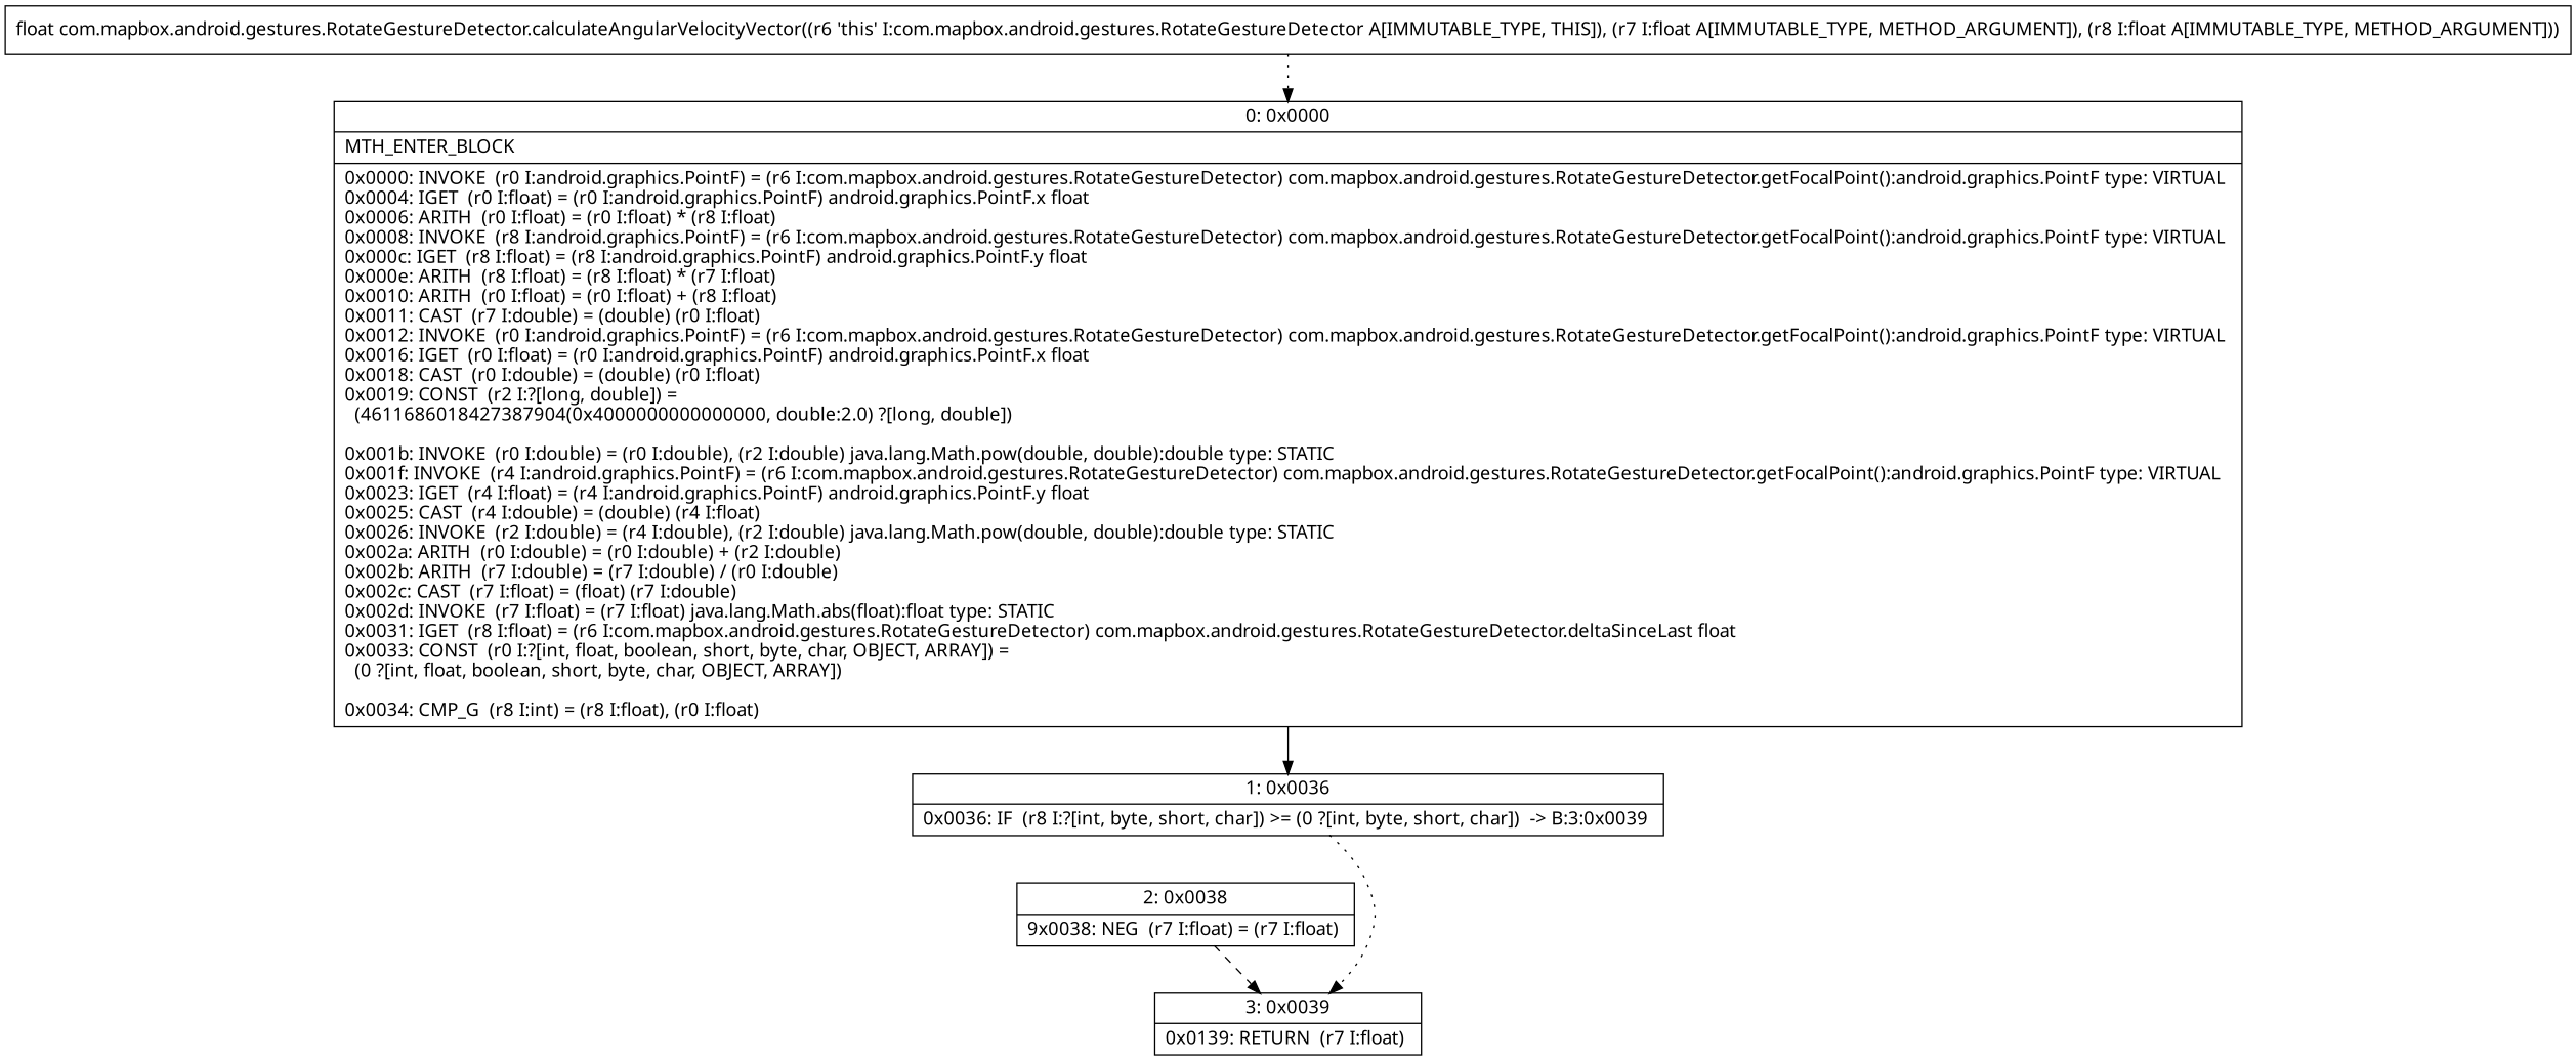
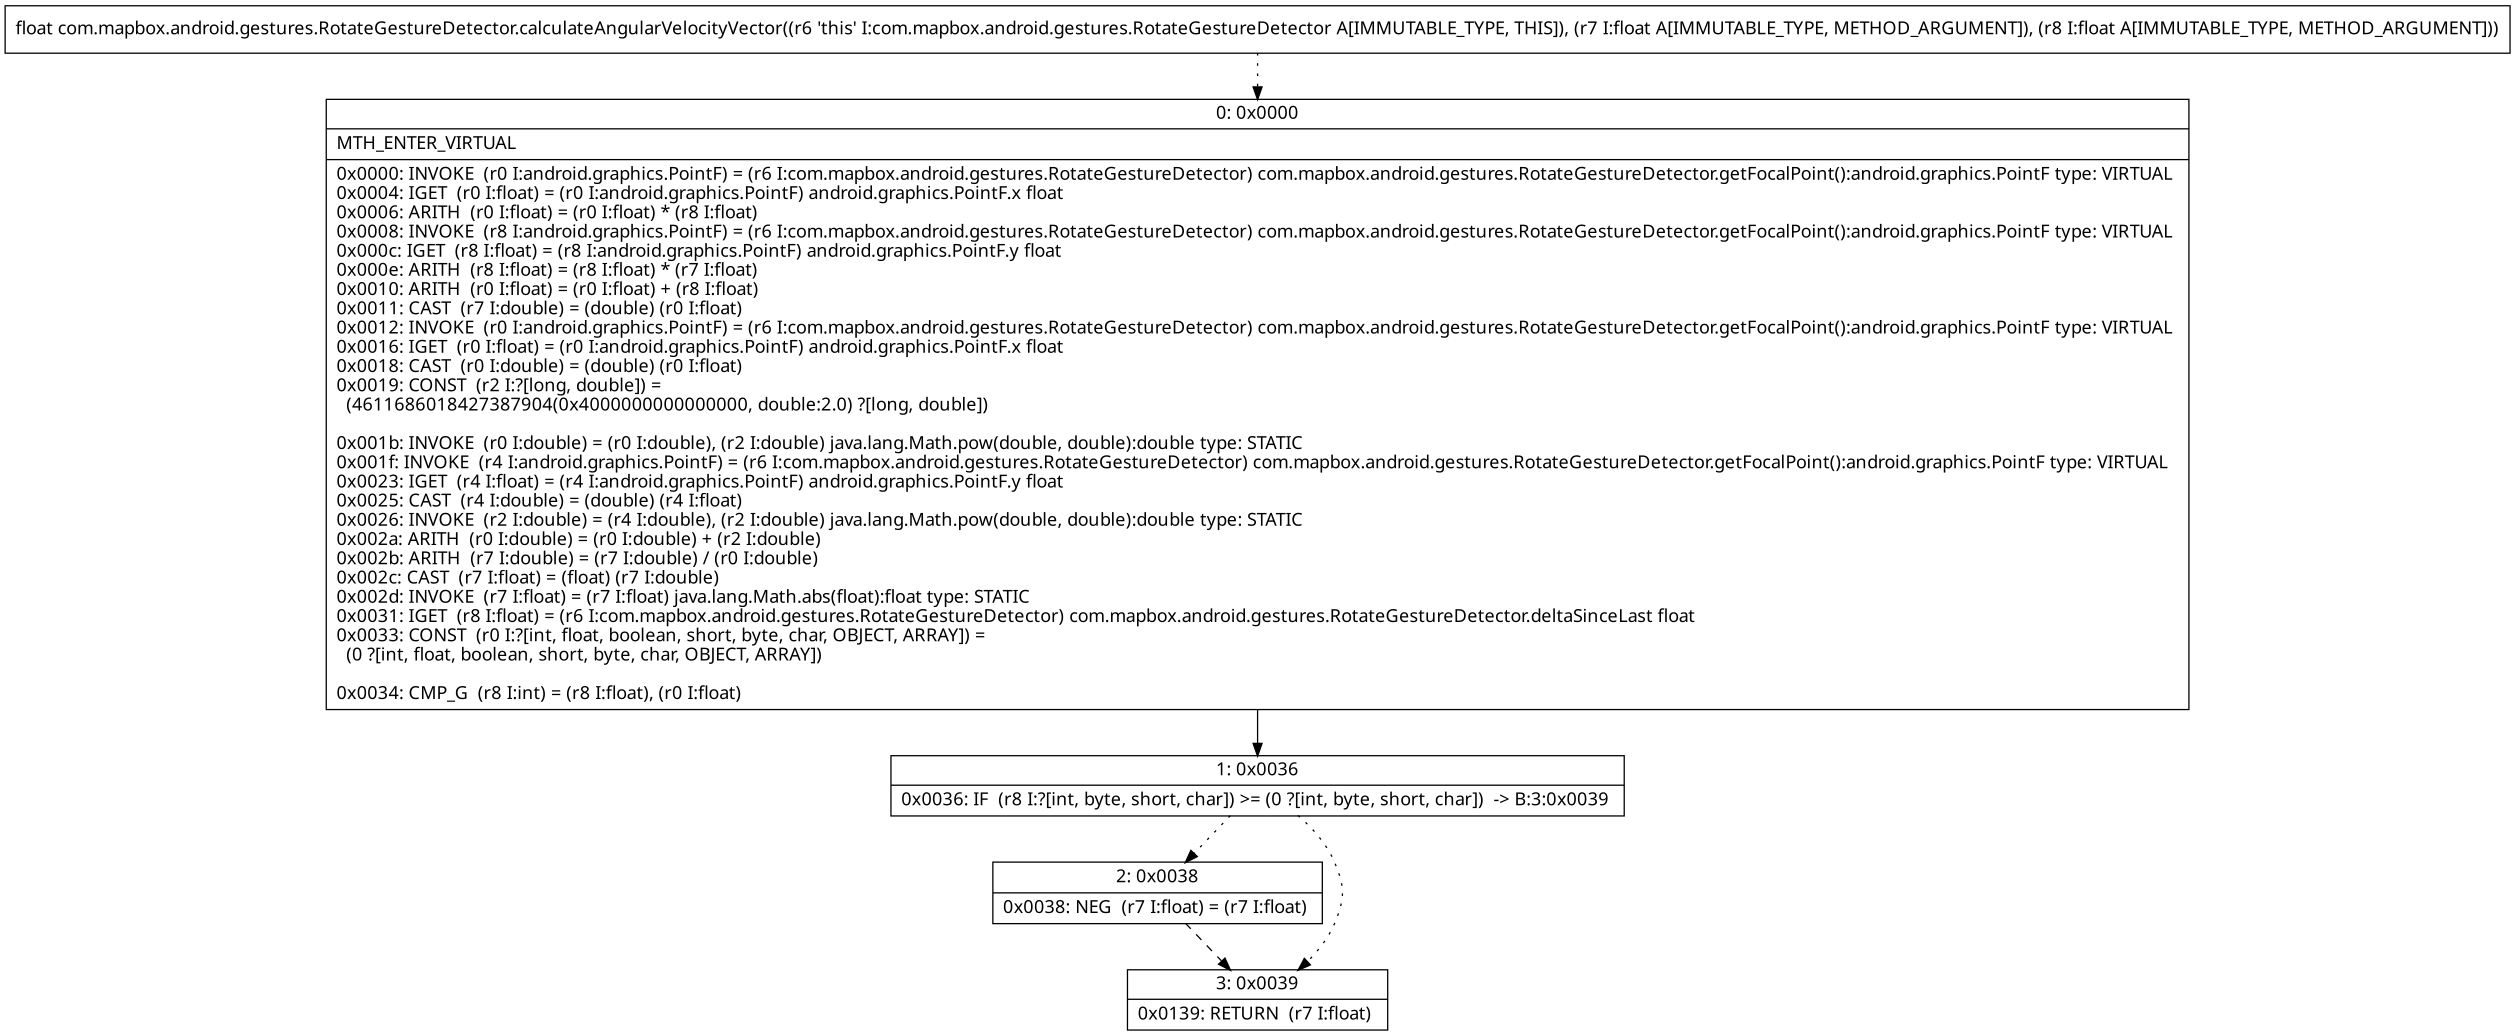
  digraph {
    fontname="Noto Sans"
    node [fontname="Noto Sans" shape=record]
    edge [fontname="Noto Sans" style=dotted]
-   n1 [label="{0\:\ 0x0000|MTH_ENTER_BLOCK\l|0x0000: INVOKE  (r0 I:android.graphics.PointF) = (r6 I:com.mapbox.android.gestures.RotateGestureDetector) com.mapbox.android.gestures.RotateGestureDetector.getFocalPoint():android.graphics.PointF type: VIRTUAL \l0x0004: IGET  (r0 I:float) = (r0 I:android.graphics.PointF) android.graphics.PointF.x float \l0x0006: ARITH  (r0 I:float) = (r0 I:float) * (r8 I:float) \l0x0008: INVOKE  (r8 I:android.graphics.PointF) = (r6 I:com.mapbox.android.gestures.RotateGestureDetector) com.mapbox.android.gestures.RotateGestureDetector.getFocalPoint():android.graphics.PointF type: VIRTUAL \l0x000c: IGET  (r8 I:float) = (r8 I:android.graphics.PointF) android.graphics.PointF.y float \l0x000e: ARITH  (r8 I:float) = (r8 I:float) * (r7 I:float) \l0x0010: ARITH  (r0 I:float) = (r0 I:float) + (r8 I:float) \l0x0011: CAST  (r7 I:double) = (double) (r0 I:float) \l0x0012: INVOKE  (r0 I:android.graphics.PointF) = (r6 I:com.mapbox.android.gestures.RotateGestureDetector) com.mapbox.android.gestures.RotateGestureDetector.getFocalPoint():android.graphics.PointF type: VIRTUAL \l0x0016: IGET  (r0 I:float) = (r0 I:android.graphics.PointF) android.graphics.PointF.x float \l0x0018: CAST  (r0 I:double) = (double) (r0 I:float) \l0x0019: CONST  (r2 I:?[long, double]) = \l  (4611686018427387904(0x4000000000000000, double:2.0) ?[long, double])\l \l0x001b: INVOKE  (r0 I:double) = (r0 I:double), (r2 I:double) java.lang.Math.pow(double, double):double type: STATIC \l0x001f: INVOKE  (r4 I:android.graphics.PointF) = (r6 I:com.mapbox.android.gestures.RotateGestureDetector) com.mapbox.android.gestures.RotateGestureDetector.getFocalPoint():android.graphics.PointF type: VIRTUAL \l0x0023: IGET  (r4 I:float) = (r4 I:android.graphics.PointF) android.graphics.PointF.y float \l0x0025: CAST  (r4 I:double) = (double) (r4 I:float) \l0x0026: INVOKE  (r2 I:double) = (r4 I:double), (r2 I:double) java.lang.Math.pow(double, double):double type: STATIC \l0x002a: ARITH  (r0 I:double) = (r0 I:double) + (r2 I:double) \l0x002b: ARITH  (r7 I:double) = (r7 I:double) \/ (r0 I:double) \l0x002c: CAST  (r7 I:float) = (float) (r7 I:double) \l0x002d: INVOKE  (r7 I:float) = (r7 I:float) java.lang.Math.abs(float):float type: STATIC \l0x0031: IGET  (r8 I:float) = (r6 I:com.mapbox.android.gestures.RotateGestureDetector) com.mapbox.android.gestures.RotateGestureDetector.deltaSinceLast float \l0x0033: CONST  (r0 I:?[int, float, boolean, short, byte, char, OBJECT, ARRAY]) = \l  (0 ?[int, float, boolean, short, byte, char, OBJECT, ARRAY])\l \l0x0034: CMP_G  (r8 I:int) = (r8 I:float), (r0 I:float) \l}"]
+   n1 [label="{0\:\ 0x0000|MTH_ENTER_VIRTUAL\l|0x0000: INVOKE  (r0 I:android.graphics.PointF) = (r6 I:com.mapbox.android.gestures.RotateGestureDetector) com.mapbox.android.gestures.RotateGestureDetector.getFocalPoint():android.graphics.PointF type: VIRTUAL \l0x0004: IGET  (r0 I:float) = (r0 I:android.graphics.PointF) android.graphics.PointF.x float \l0x0006: ARITH  (r0 I:float) = (r0 I:float) * (r8 I:float) \l0x0008: INVOKE  (r8 I:android.graphics.PointF) = (r6 I:com.mapbox.android.gestures.RotateGestureDetector) com.mapbox.android.gestures.RotateGestureDetector.getFocalPoint():android.graphics.PointF type: VIRTUAL \l0x000c: IGET  (r8 I:float) = (r8 I:android.graphics.PointF) android.graphics.PointF.y float \l0x000e: ARITH  (r8 I:float) = (r8 I:float) * (r7 I:float) \l0x0010: ARITH  (r0 I:float) = (r0 I:float) + (r8 I:float) \l0x0011: CAST  (r7 I:double) = (double) (r0 I:float) \l0x0012: INVOKE  (r0 I:android.graphics.PointF) = (r6 I:com.mapbox.android.gestures.RotateGestureDetector) com.mapbox.android.gestures.RotateGestureDetector.getFocalPoint():android.graphics.PointF type: VIRTUAL \l0x0016: IGET  (r0 I:float) = (r0 I:android.graphics.PointF) android.graphics.PointF.x float \l0x0018: CAST  (r0 I:double) = (double) (r0 I:float) \l0x0019: CONST  (r2 I:?[long, double]) = \l  (4611686018427387904(0x4000000000000000, double:2.0) ?[long, double])\l \l0x001b: INVOKE  (r0 I:double) = (r0 I:double), (r2 I:double) java.lang.Math.pow(double, double):double type: STATIC \l0x001f: INVOKE  (r4 I:android.graphics.PointF) = (r6 I:com.mapbox.android.gestures.RotateGestureDetector) com.mapbox.android.gestures.RotateGestureDetector.getFocalPoint():android.graphics.PointF type: VIRTUAL \l0x0023: IGET  (r4 I:float) = (r4 I:android.graphics.PointF) android.graphics.PointF.y float \l0x0025: CAST  (r4 I:double) = (double) (r4 I:float) \l0x0026: INVOKE  (r2 I:double) = (r4 I:double), (r2 I:double) java.lang.Math.pow(double, double):double type: STATIC \l0x002a: ARITH  (r0 I:double) = (r0 I:double) + (r2 I:double) \l0x002b: ARITH  (r7 I:double) = (r7 I:double) \/ (r0 I:double) \l0x002c: CAST  (r7 I:float) = (float) (r7 I:double) \l0x002d: INVOKE  (r7 I:float) = (r7 I:float) java.lang.Math.abs(float):float type: STATIC \l0x0031: IGET  (r8 I:float) = (r6 I:com.mapbox.android.gestures.RotateGestureDetector) com.mapbox.android.gestures.RotateGestureDetector.deltaSinceLast float \l0x0033: CONST  (r0 I:?[int, float, boolean, short, byte, char, OBJECT, ARRAY]) = \l  (0 ?[int, float, boolean, short, byte, char, OBJECT, ARRAY])\l \l0x0034: CMP_G  (r8 I:int) = (r8 I:float), (r0 I:float) \l}"]
    n2 [label="{1\:\ 0x0036|0x0036: IF  (r8 I:?[int, byte, short, char]) \>= (0 ?[int, byte, short, char])  \-\> B:3:0x0039 \l}"]
-   n3 [label="{2\:\ 0x0038|9x0038: NEG  (r7 I:float) = (r7 I:float) \l}"]
+   n3 [label="{2\:\ 0x0038|0x0038: NEG  (r7 I:float) = (r7 I:float) \l}"]
    n4 [label="{3\:\ 0x0039|0x0139: RETURN  (r7 I:float) \l}"]
    n5 [label="{float com.mapbox.android.gestures.RotateGestureDetector.calculateAngularVelocityVector((r6 'this' I:com.mapbox.android.gestures.RotateGestureDetector A[IMMUTABLE_TYPE, THIS]), (r7 I:float A[IMMUTABLE_TYPE, METHOD_ARGUMENT]), (r8 I:float A[IMMUTABLE_TYPE, METHOD_ARGUMENT])) }"]
    n1 -> n2 [style=solid]
+   n2 -> n3
    n2 -> n4
    n3 -> n4 [style=dashed]
    n5 -> n1
  }
